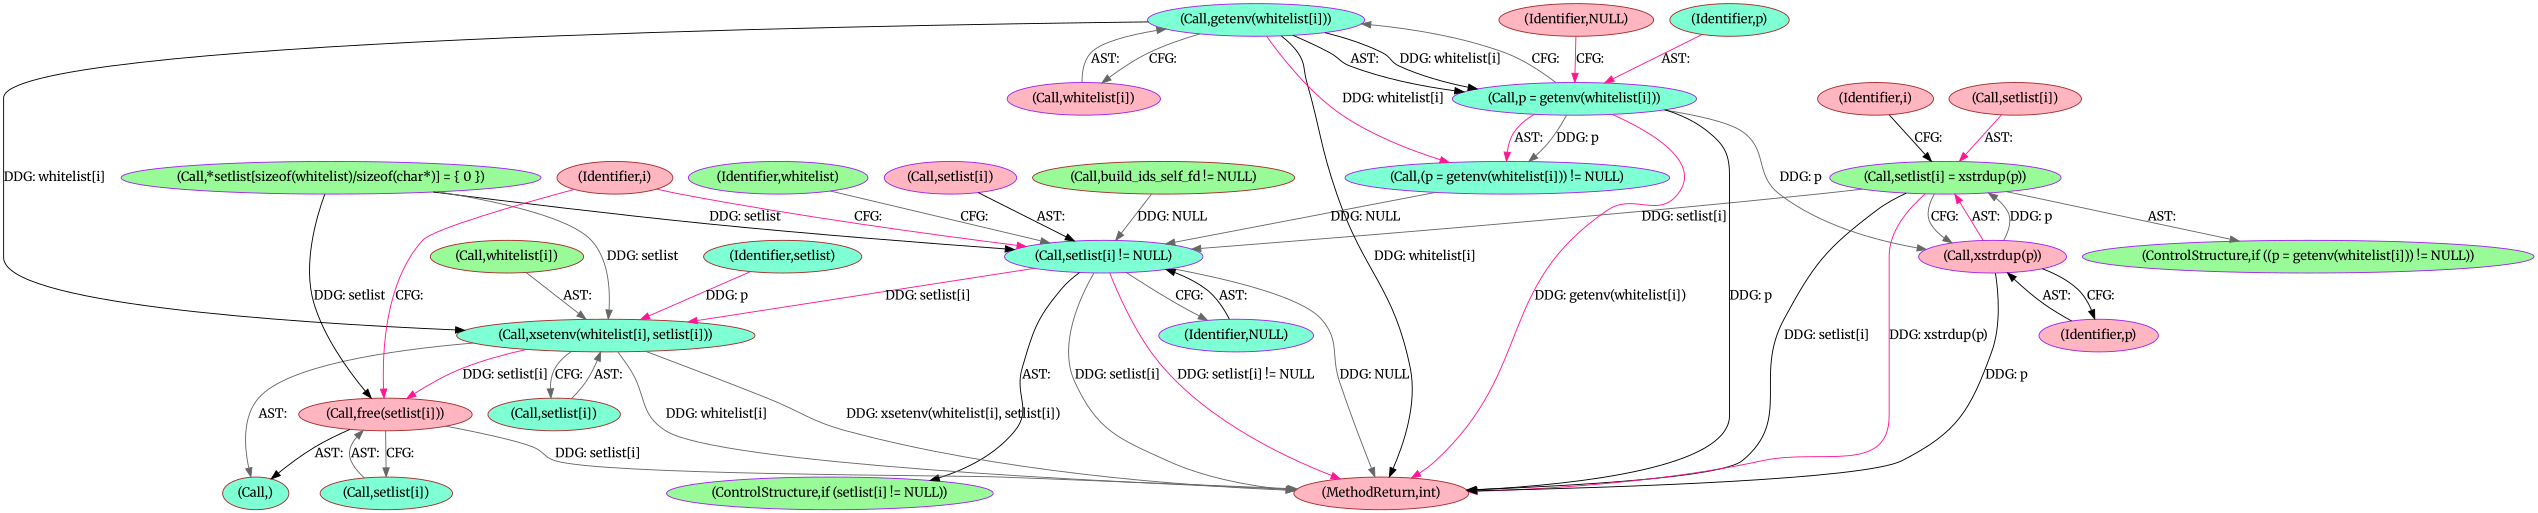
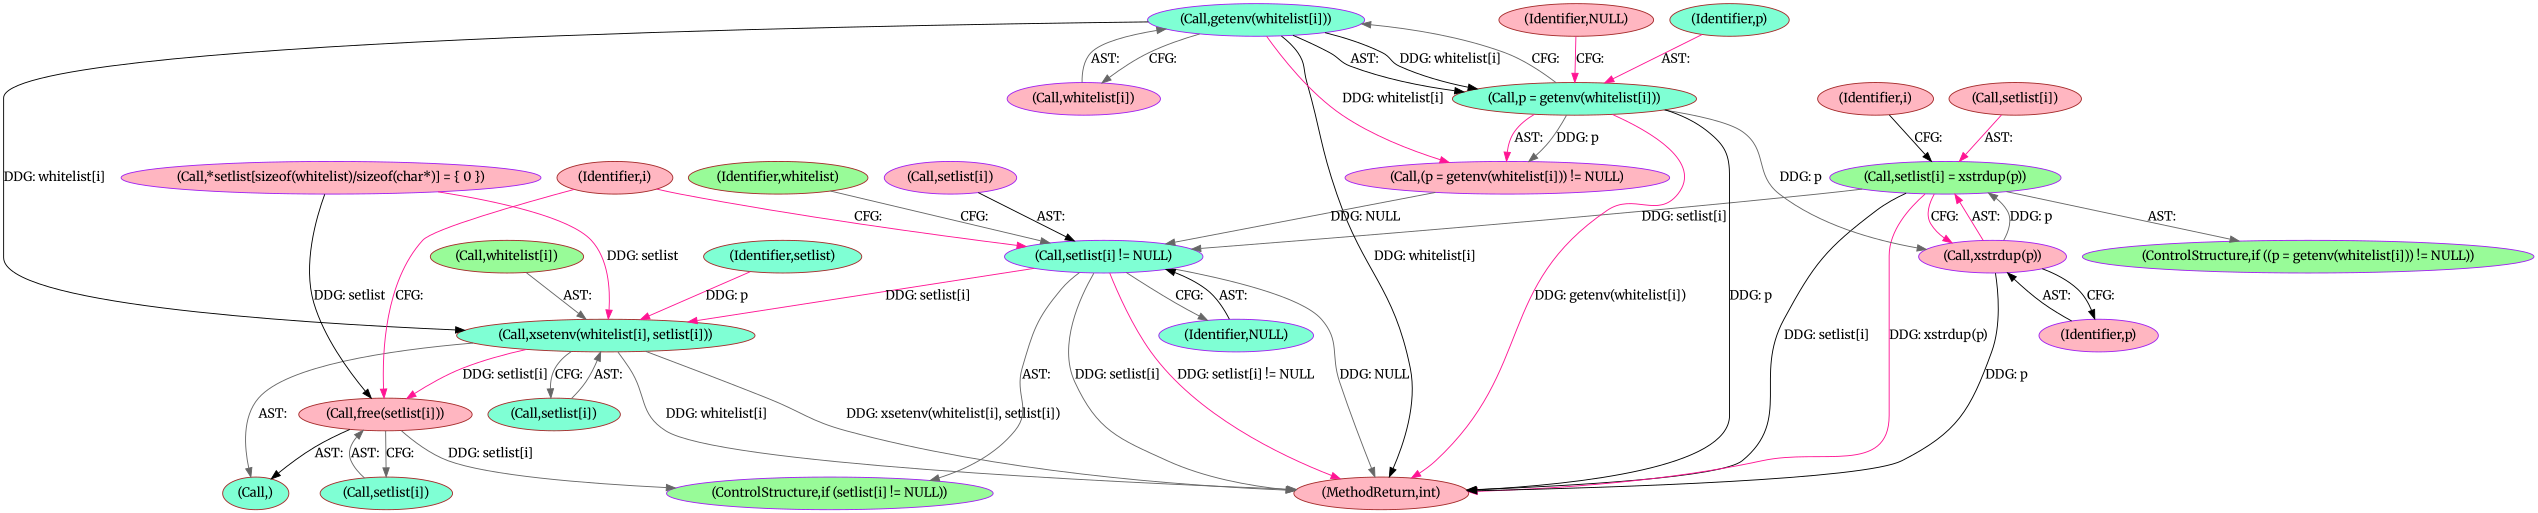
  digraph {
    fontname=Merriweather
    node [color=brown fillcolor=lightpink fontname=Merriweather style=filled]
    edge [color=gray40 fontname=Merriweather]
    n1 [color=purple fillcolor=palegreen label="(Call,setlist[i] = xstrdup(p))"]
    n2 [color=purple label="(Call,xstrdup(p))"]
    n3 [color=purple fillcolor=aquamarine label="(Call,setlist[i] != NULL)"]
    n4 [label="(MethodReturn,int)"]
    n5 [color=purple fillcolor=palegreen label="(ControlStructure,if ((p = getenv(whitelist[i])) != NULL))"]
    n6 [color=purple label="(Identifier,p)"]
    n7 [fillcolor=aquamarine label="(Call,xsetenv(whitelist[i], setlist[i]))"]
    n8 [color=purple fillcolor=aquamarine label="(Identifier,NULL)"]
    n9 [color=purple fillcolor=palegreen label="(ControlStructure,if (setlist[i] != NULL))"]
-   n10 [color=purple fillcolor=aquamarine label="(Call,p = getenv(whitelist[i]))"]
+   n10 [fillcolor=aquamarine label="(Call,p = getenv(whitelist[i]))"]
    n11 [color=purple fillcolor=aquamarine label="(Call,getenv(whitelist[i]))"]
-   n12 [color=purple fillcolor=aquamarine label="(Call,(p = getenv(whitelist[i])) != NULL)"]
+   n12 [color=purple label="(Call,(p = getenv(whitelist[i])) != NULL)"]
    n13 [color=purple label="(Call,whitelist[i])"]
    n14 [label="(Call,free(setlist[i]))"]
    n15 [fillcolor=aquamarine label="(Call,setlist[i])"]
    n16 [fillcolor=aquamarine label="(Call,)"]
    n17 [fillcolor=aquamarine label="(Call,setlist[i])"]
    n18 [label="(Call,setlist[i])"]
-   n19 [fillcolor=palegreen label="(Call,build_ids_self_fd != NULL)"]
    n20 [fillcolor=aquamarine label="(Identifier,p)"]
-   n21 [color=purple fillcolor=palegreen label="(Call,*setlist[sizeof(whitelist)/sizeof(char*)] = { 0 })"]
+   n21 [color=purple label="(Call,*setlist[sizeof(whitelist)/sizeof(char*)] = { 0 })"]
    n22 [fillcolor=palegreen label="(Call,whitelist[i])"]
    n23 [fillcolor=aquamarine label="(Identifier,setlist)"]
    n24 [label="(Identifier,i)"]
-   n25 [color=purple fillcolor=palegreen label="(Identifier,whitelist)"]
+   n25 [fillcolor=palegreen label="(Identifier,whitelist)"]
    n26 [color=purple label="(Call,setlist[i])"]
    n27 [label="(Identifier,i)"]
    n28 [label="(Identifier,NULL)"]
-   n1 -> n2 [label="CFG: "]
+   n1 -> n2 [color=deeppink label="CFG: "]
    n1 -> n3 [label="DDG: setlist[i]"]
    n1 -> n4 [color=black label="DDG: setlist[i]"]
    n1 -> n4 [color=deeppink label="DDG: xstrdup(p)"]
    n1 -> n5 [label="AST: "]
    n2 -> n1 [color=deeppink label="AST: "]
    n2 -> n1 [label="DDG: p"]
    n2 -> n4 [color=black label="DDG: p"]
    n2 -> n6 [color=black label="CFG: "]
    n3 -> n4 [label="DDG: setlist[i]"]
    n3 -> n4 [color=deeppink label="DDG: setlist[i] != NULL"]
    n3 -> n4 [label="DDG: NULL"]
    n3 -> n7 [color=deeppink label="DDG: setlist[i]"]
    n3 -> n8 [label="CFG: "]
-   n3 -> n9 [color=black label="AST: "]
+   n3 -> n9 [label="AST: "]
    n6 -> n2 [color=black label="AST: "]
    n7 -> n4 [label="DDG: whitelist[i]"]
    n7 -> n4 [label="DDG: xsetenv(whitelist[i], setlist[i])"]
    n7 -> n14 [color=deeppink label="DDG: setlist[i]"]
    n7 -> n15 [label="CFG: "]
    n7 -> n16 [label="AST: "]
    n8 -> n3 [color=black label="AST: "]
    n10 -> n2 [label="DDG: p"]
    n10 -> n4 [color=black label="DDG: p"]
    n10 -> n4 [color=deeppink label="DDG: getenv(whitelist[i])"]
    n10 -> n11 [label="CFG: "]
    n10 -> n12 [color=deeppink label="AST: "]
    n10 -> n12 [label="DDG: p"]
    n11 -> n4 [color=black label="DDG: whitelist[i]"]
    n11 -> n7 [color=black label="DDG: whitelist[i]"]
    n11 -> n10 [color=black label="AST: "]
    n11 -> n10 [color=black label="DDG: whitelist[i]"]
    n11 -> n12 [color=deeppink label="DDG: whitelist[i]"]
    n11 -> n13 [label="CFG: "]
    n12 -> n3 [label="DDG: NULL"]
    n13 -> n11 [label="AST: "]
-   n14 -> n4 [label="DDG: setlist[i]"]
+   n14 -> n9 [label="DDG: setlist[i]"]
    n14 -> n16 [color=black label="AST: "]
    n14 -> n17 [label="CFG: "]
    n15 -> n7 [label="AST: "]
    n17 -> n14 [label="AST: "]
    n18 -> n1 [color=deeppink label="AST: "]
-   n19 -> n3 [label="DDG: NULL"]
    n20 -> n10 [color=deeppink label="AST: "]
-   n21 -> n3 [color=black label="DDG: setlist"]
-   n21 -> n7 [label="DDG: setlist"]
+   n21 -> n7 [color=deeppink label="DDG: setlist"]
    n21 -> n14 [color=black label="DDG: setlist"]
    n22 -> n7 [label="AST: "]
    n23 -> n7 [color=deeppink label="DDG: p"]
    n24 -> n3 [color=deeppink label="CFG: "]
    n24 -> n14 [color=deeppink label="CFG: "]
    n25 -> n3 [label="CFG: "]
    n26 -> n3 [color=black label="AST: "]
    n27 -> n1 [color=black label="CFG: "]
    n28 -> n10 [color=deeppink label="CFG: "]
  }
